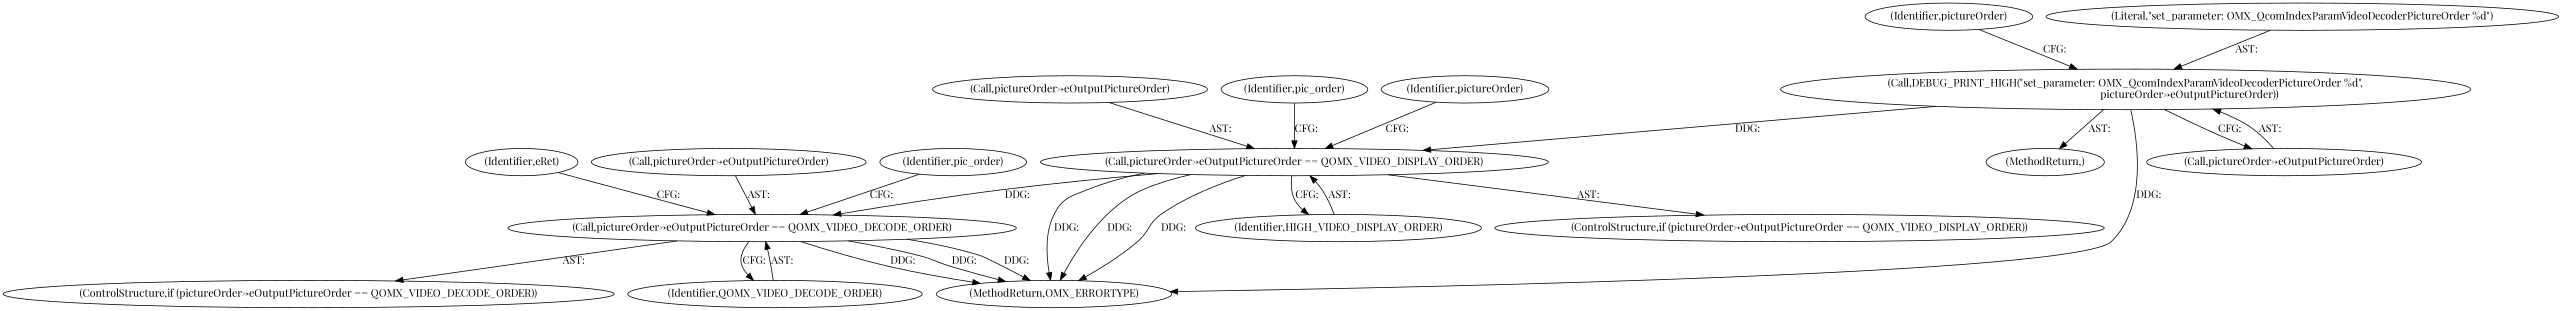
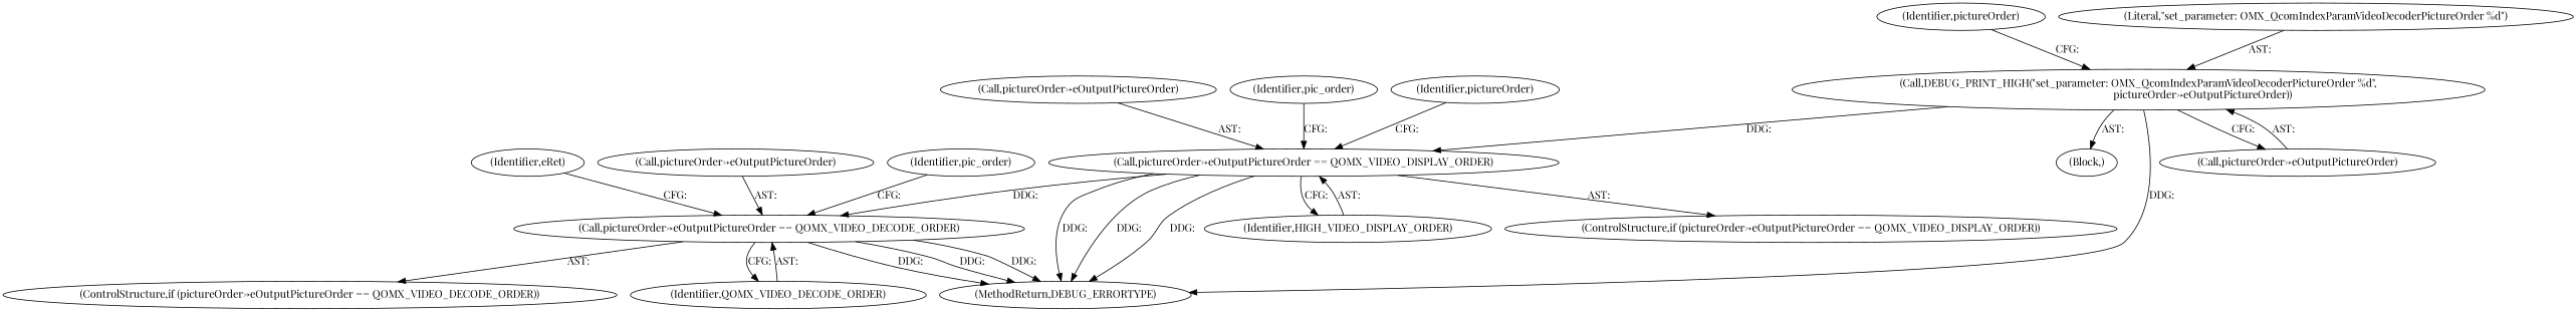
  digraph {
    fontname="Playfair Display"
    node [fontname="Playfair Display"]
    edge [fontname="Playfair Display"]
    n1 [label="(Call,DEBUG_PRINT_HIGH(\"set_parameter: OMX_QcomIndexParamVideoDecoderPictureOrder %d\",\n                                             pictureOrder->eOutputPictureOrder))"]
    n2 [label="(Call,pictureOrder->eOutputPictureOrder == QOMX_VIDEO_DISPLAY_ORDER)"]
-   n3 [label="(MethodReturn,)"]
-   n4 [label="(MethodReturn,OMX_ERRORTYPE)"]
+   n3 [label="(Block,)"]
+   n4 [label="(MethodReturn,DEBUG_ERRORTYPE)"]
    n5 [label="(Call,pictureOrder->eOutputPictureOrder)"]
    n6 [label="(Call,pictureOrder->eOutputPictureOrder == QOMX_VIDEO_DECODE_ORDER)"]
    n7 [label="(Identifier,HIGH_VIDEO_DISPLAY_ORDER)"]
    n8 [label="(ControlStructure,if (pictureOrder->eOutputPictureOrder == QOMX_VIDEO_DISPLAY_ORDER))"]
    n9 [label="(ControlStructure,if (pictureOrder->eOutputPictureOrder == QOMX_VIDEO_DECODE_ORDER))"]
    n10 [label="(Identifier,QOMX_VIDEO_DECODE_ORDER)"]
    n11 [label="(Call,pictureOrder->eOutputPictureOrder)"]
    n12 [label="(Identifier,pictureOrder)"]
    n13 [label="(Identifier,eRet)"]
    n14 [label="(Call,pictureOrder->eOutputPictureOrder)"]
    n15 [label="(Identifier,pic_order)"]
    n16 [label="(Identifier,pictureOrder)"]
    n17 [label="(Identifier,pic_order)"]
    n18 [label="(Literal,\"set_parameter: OMX_QcomIndexParamVideoDecoderPictureOrder %d\")"]
    n1 -> n2 [label="DDG: "]
    n1 -> n3 [label="AST: "]
    n1 -> n4 [label="DDG: "]
    n1 -> n5 [label="CFG: "]
    n2 -> n4 [label="DDG: "]
    n2 -> n4 [label="DDG: "]
    n2 -> n4 [label="DDG: "]
    n2 -> n6 [label="DDG: "]
    n2 -> n7 [label="CFG: "]
    n2 -> n8 [label="AST: "]
    n5 -> n1 [label="AST: "]
    n6 -> n4 [label="DDG: "]
    n6 -> n4 [label="DDG: "]
    n6 -> n4 [label="DDG: "]
    n6 -> n9 [label="AST: "]
    n6 -> n10 [label="CFG: "]
    n7 -> n2 [label="AST: "]
    n10 -> n6 [label="AST: "]
    n11 -> n2 [label="AST: "]
    n12 -> n1 [label="CFG: "]
    n13 -> n6 [label="CFG: "]
    n14 -> n6 [label="AST: "]
    n15 -> n2 [label="CFG: "]
    n16 -> n2 [label="CFG: "]
    n17 -> n6 [label="CFG: "]
    n18 -> n1 [label="AST: "]
  }
